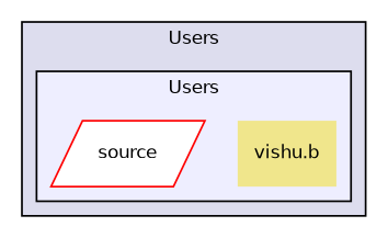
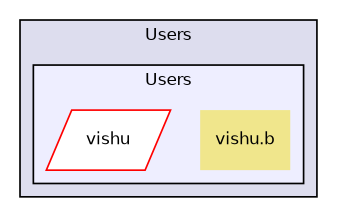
  digraph {
    compound=true
    node [fontname=Helvetica fontsize=10 style=filled]
    n1 [label="vishu.b" shape=plaintext fillcolor=khaki]
-   n2 [color=red fillcolor=white label=source shape=parallelogram]
+   n2 [color=red fillcolor=white label=vishu shape=parallelogram]
    subgraph cluster_1 {
      bgcolor="#ddddee"
      fontname=Helvetica
      fontsize=10
      label=Users
      pencolor=black
      subgraph cluster_2 {
        bgcolor="#eeeeff"
        fontname=Helvetica
        fontsize=10
        pencolor=black
        n1
        n2
      }
    }
  }
